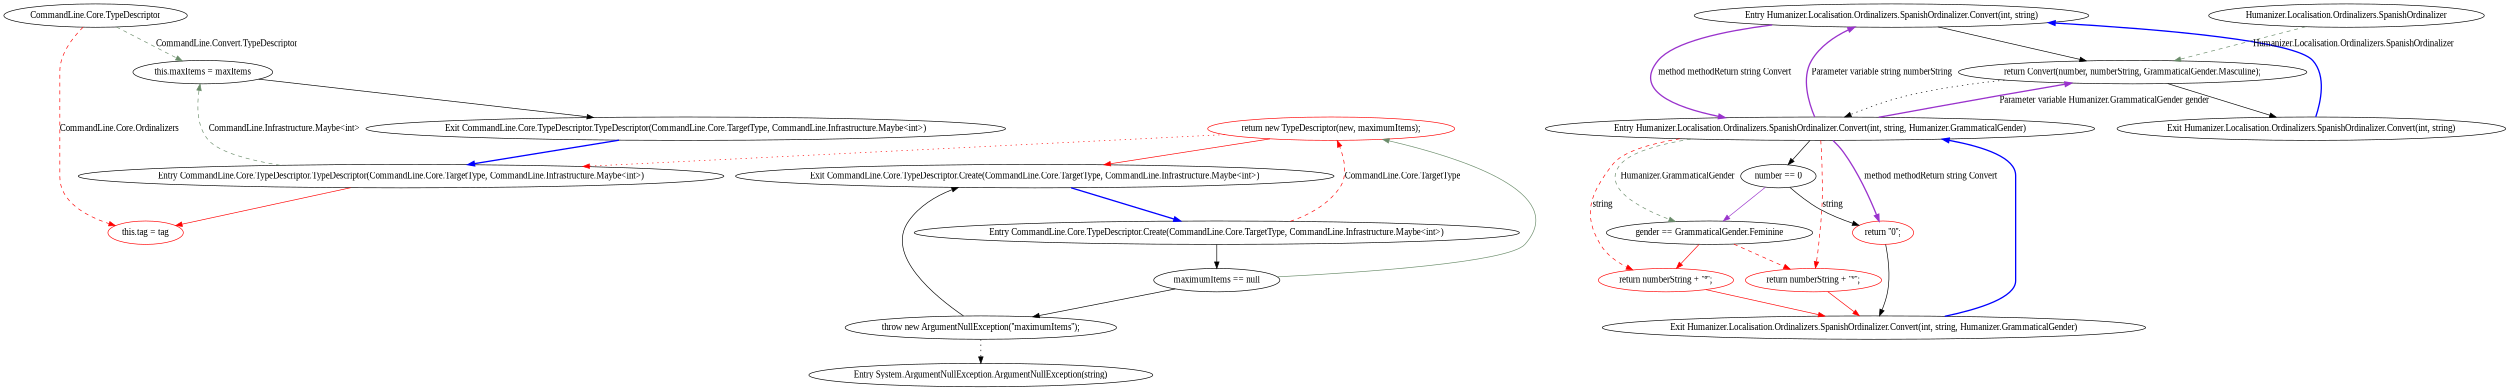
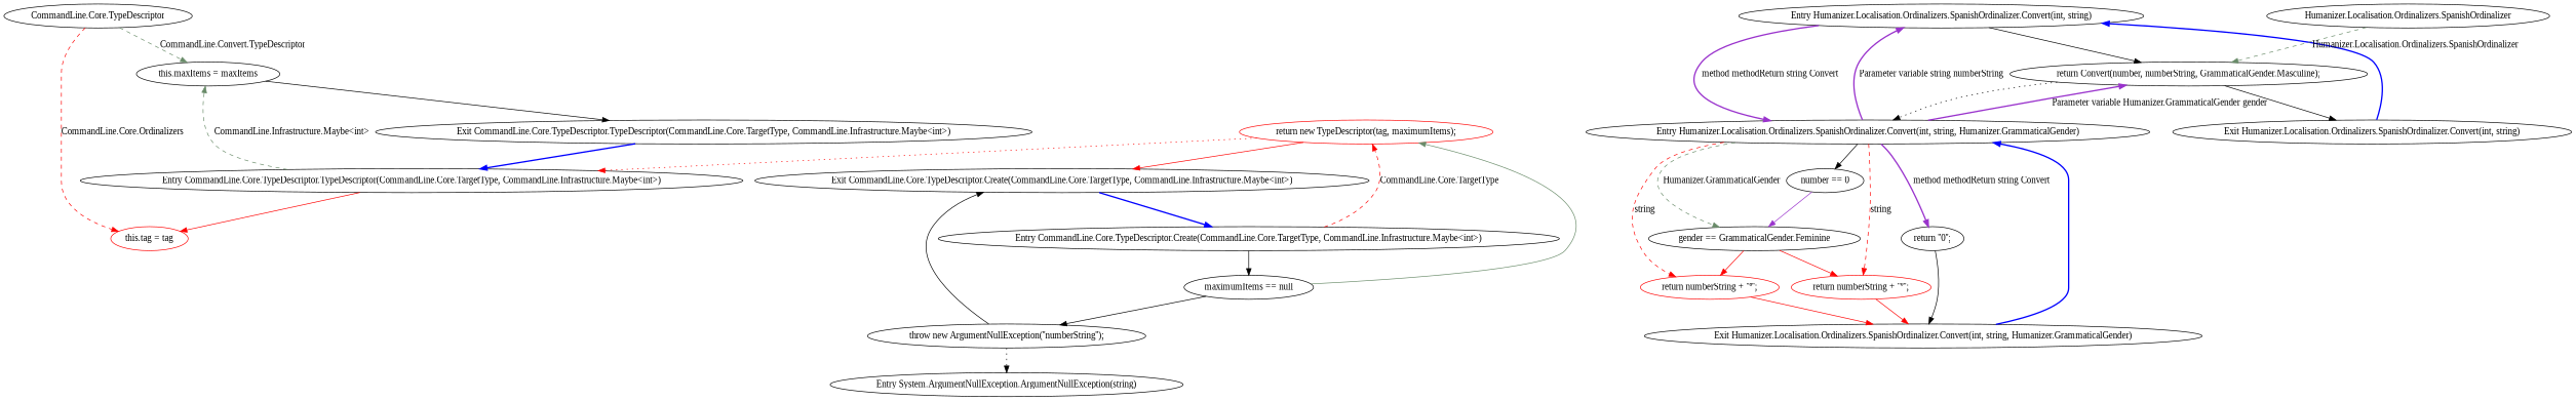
  digraph {
    fontname="Liberation Serif"
    node [fontname="Liberation Serif" cluster="Humanizer.Localisation.Ordinalizers.SpanishOrdinalizer.Convert(int, string, Humanizer.GrammaticalGender)" span="13-13"]
    edge [fontname="Liberation Serif" style=solid]
    n1 [label="CommandLine.Core.TypeDescriptor" cluster="" span=""]
    n2 [cluster="CommandLine.Core.TypeDescriptor.TypeDescriptor(CommandLine.Core.TargetType, CommandLine.Infrastructure.Maybe<int>)" color=red community=0 label="this.tag = tag" span="15-15"]
    n3 [cluster="CommandLine.Core.TypeDescriptor.TypeDescriptor(CommandLine.Core.TargetType, CommandLine.Infrastructure.Maybe<int>)" label="this.maxItems = maxItems" span="16-16"]
    n4 [cluster="CommandLine.Core.TypeDescriptor.TypeDescriptor(CommandLine.Core.TargetType, CommandLine.Infrastructure.Maybe<int>)" label="Exit CommandLine.Core.TypeDescriptor.TypeDescriptor(CommandLine.Core.TargetType, CommandLine.Infrastructure.Maybe<int>)"]
    n5 [cluster="CommandLine.Core.TypeDescriptor.TypeDescriptor(CommandLine.Core.TargetType, CommandLine.Infrastructure.Maybe<int>)" label="Entry CommandLine.Core.TypeDescriptor.TypeDescriptor(CommandLine.Core.TargetType, CommandLine.Infrastructure.Maybe<int>)"]
    n6 [cluster="CommandLine.Core.TypeDescriptor.Create(CommandLine.Core.TargetType, CommandLine.Infrastructure.Maybe<int>)" label="Entry CommandLine.Core.TypeDescriptor.Create(CommandLine.Core.TargetType, CommandLine.Infrastructure.Maybe<int>)" span="29-29"]
    n7 [cluster="CommandLine.Core.TypeDescriptor.Create(CommandLine.Core.TargetType, CommandLine.Infrastructure.Maybe<int>)" label="maximumItems == null" span="31-31"]
-   n8 [cluster="CommandLine.Core.TypeDescriptor.Create(CommandLine.Core.TargetType, CommandLine.Infrastructure.Maybe<int>)" color=red community=0 label="return new TypeDescriptor(new, maximumItems);" span="33-33"]
-   n9 [cluster="CommandLine.Core.TypeDescriptor.Create(CommandLine.Core.TargetType, CommandLine.Infrastructure.Maybe<int>)" label="throw new ArgumentNullException(''maximumItems'');" span="31-31"]
+   n8 [cluster="CommandLine.Core.TypeDescriptor.Create(CommandLine.Core.TargetType, CommandLine.Infrastructure.Maybe<int>)" color=red community=0 label="return new TypeDescriptor(tag, maximumItems);" span="33-33"]
+   n9 [cluster="CommandLine.Core.TypeDescriptor.Create(CommandLine.Core.TargetType, CommandLine.Infrastructure.Maybe<int>)" label="throw new ArgumentNullException(''numberString'');" span="31-31"]
    n10 [cluster="CommandLine.Core.TypeDescriptor.Create(CommandLine.Core.TargetType, CommandLine.Infrastructure.Maybe<int>)" label="Exit CommandLine.Core.TypeDescriptor.Create(CommandLine.Core.TargetType, CommandLine.Infrastructure.Maybe<int>)" span="29-29"]
    n11 [cluster="System.ArgumentNullException.ArgumentNullException(string)" label="Entry System.ArgumentNullException.ArgumentNullException(string)" span="0-0"]
    n12 [cluster="Humanizer.Localisation.Ordinalizers.SpanishOrdinalizer.Convert(int, string)" file="Tokenizer.cs" label="Entry Humanizer.Localisation.Ordinalizers.SpanishOrdinalizer.Convert(int, string)" span="4-4"]
    n13 [cluster="Humanizer.Localisation.Ordinalizers.SpanishOrdinalizer.Convert(int, string)" file="Tokenizer.cs" label="return Convert(number, numberString, GrammaticalGender.Masculine);" span="6-6"]
    n14 [file="Tokenizer.cs" label="Entry Humanizer.Localisation.Ordinalizers.SpanishOrdinalizer.Convert(int, string, Humanizer.GrammaticalGender)" span="9-9"]
    n15 [cluster="Humanizer.Localisation.Ordinalizers.SpanishOrdinalizer.Convert(int, string)" file="Tokenizer.cs" label="Exit Humanizer.Localisation.Ordinalizers.SpanishOrdinalizer.Convert(int, string)" span="4-4"]
    n16 [file="Tokenizer.cs" label="number == 0" span="12-12"]
    n17 [file="Tokenizer.cs" label="gender == GrammaticalGender.Feminine" span="15-15"]
    n18 [color=red community=0 file="Tokenizer.cs" label="return numberString + ''ª'';" span="16-16"]
    n19 [color=red community=0 file="Tokenizer.cs" label="return numberString + ''º'';" span="18-18"]
-   n20 [file="Tokenizer.cs" label="return ''0'';" color=red]
+   n20 [file="Tokenizer.cs" label="return ''0'';"]
    n21 [file="Tokenizer.cs" label="Exit Humanizer.Localisation.Ordinalizers.SpanishOrdinalizer.Convert(int, string, Humanizer.GrammaticalGender)" span="9-9"]
    n22 [file="Tokenizer.cs" label="Humanizer.Localisation.Ordinalizers.SpanishOrdinalizer" cluster="" span=""]
    n1 -> n2 [color=red label="CommandLine.Core.Ordinalizers" style=dashed]
    n1 -> n3 [color=darkseagreen4 label="CommandLine.Convert.TypeDescriptor" style=dashed]
    n3 -> n4
    n4 -> n5 [color=blue style=bold]
    n5 -> n2 [color=red]
    n5 -> n3 [color=darkseagreen4 label="CommandLine.Infrastructure.Maybe<int>" style=dashed]
    n6 -> n7
    n6 -> n8 [color=red label="CommandLine.Core.TargetType" style=dashed]
    n7 -> n8 [color=darkseagreen4]
    n7 -> n9
    n8 -> n5 [color=red style=dotted]
    n8 -> n10 [color=red]
    n9 -> n10
    n9 -> n11 [style=dotted]
    n10 -> n6 [color=blue style=bold]
    n12 -> n13
    n12 -> n14 [color=darkorchid label="method methodReturn string Convert" style=bold]
    n13 -> n14 [style=dotted]
    n13 -> n15
    n14 -> n12 [color=darkorchid label="Parameter variable string numberString" style=bold]
    n14 -> n13 [color=darkorchid label="Parameter variable Humanizer.GrammaticalGender gender" style=bold]
    n14 -> n16
    n14 -> n17 [color=darkseagreen4 label="Humanizer.GrammaticalGender" style=dashed]
    n14 -> n18 [color=red label=string style=dashed]
    n14 -> n19 [color=red label=string style=dashed]
    n14 -> n20 [color=darkorchid label="method methodReturn string Convert" style=bold]
    n15 -> n12 [color=blue style=bold]
    n16 -> n17 [color=darkorchid]
-   n16 -> n20
    n17 -> n18 [color=red]
-   n17 -> n19 [color=red style=dashed]
+   n17 -> n19 [color=red]
    n18 -> n21 [color=red]
    n19 -> n21 [color=red]
    n20 -> n21
    n21 -> n14 [color=blue style=bold]
    n22 -> n13 [color=darkseagreen4 label="Humanizer.Localisation.Ordinalizers.SpanishOrdinalizer" style=dashed]
  }
